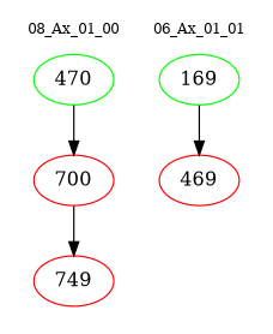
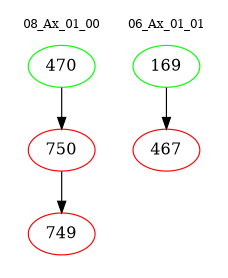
  digraph {
    node [color=red]
    edge [color=black]
    n1 [color=green label=470]
    n2 [label=749]
-   n3 [label=700]
+   n3 [label=750]
    n4 [color=green label=169]
-   n5 [label=469]
+   n5 [label=467]
    subgraph cluster_1 {
      color=white
      fontsize=10
      label="08_Ax_01_00"
      n1
      n2
      n3
    }
    subgraph cluster_2 {
      color=white
      fontsize=10
      label="06_Ax_01_01"
      n4
      n5
    }
    n1 -> n3
    n3 -> n2
    n4 -> n5
  }
